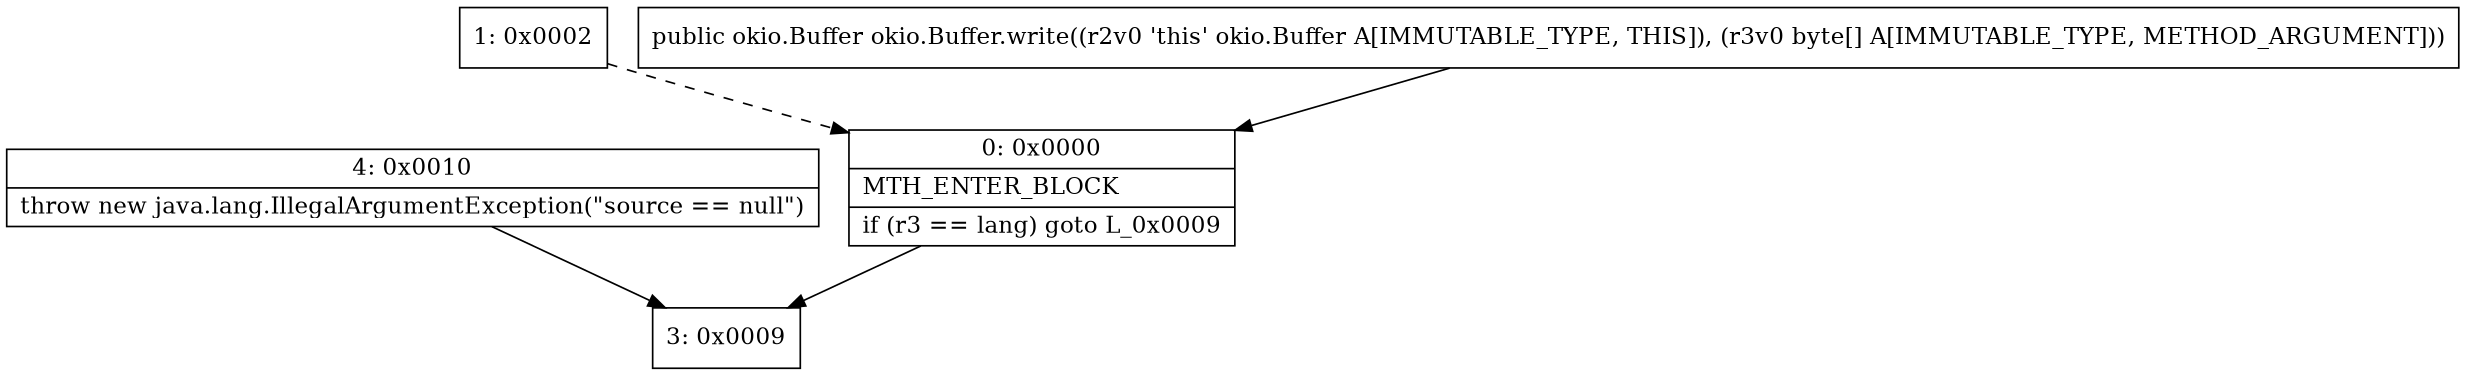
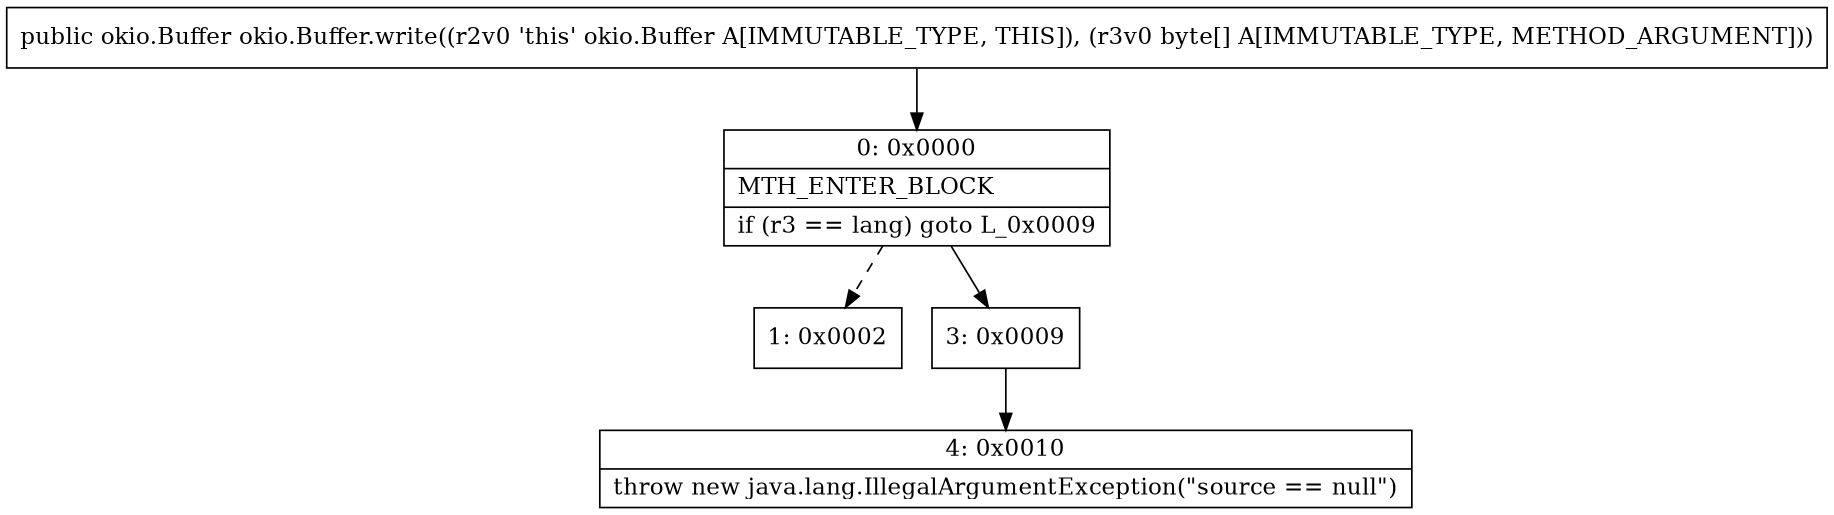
  digraph {
    node [shape=record]
    n1 [label="{0\:\ 0x0000|MTH_ENTER_BLOCK\l|if (r3 == lang) goto L_0x0009\l}"]
    n2 [label="{1\:\ 0x0002}"]
    n3 [label="{3\:\ 0x0009}"]
    n4 [label="{4\:\ 0x0010|throw new java.lang.IllegalArgumentException(\"source == null\")\l}"]
    n5 [label="{public okio.Buffer okio.Buffer.write((r2v0 'this' okio.Buffer A[IMMUTABLE_TYPE, THIS]), (r3v0 byte[] A[IMMUTABLE_TYPE, METHOD_ARGUMENT])) }"]
-   n2 -> n1 [style=dashed]
+   n1 -> n2 [style=dashed]
    n1 -> n3
-   n4 -> n3
+   n3 -> n4
    n5 -> n1
  }
